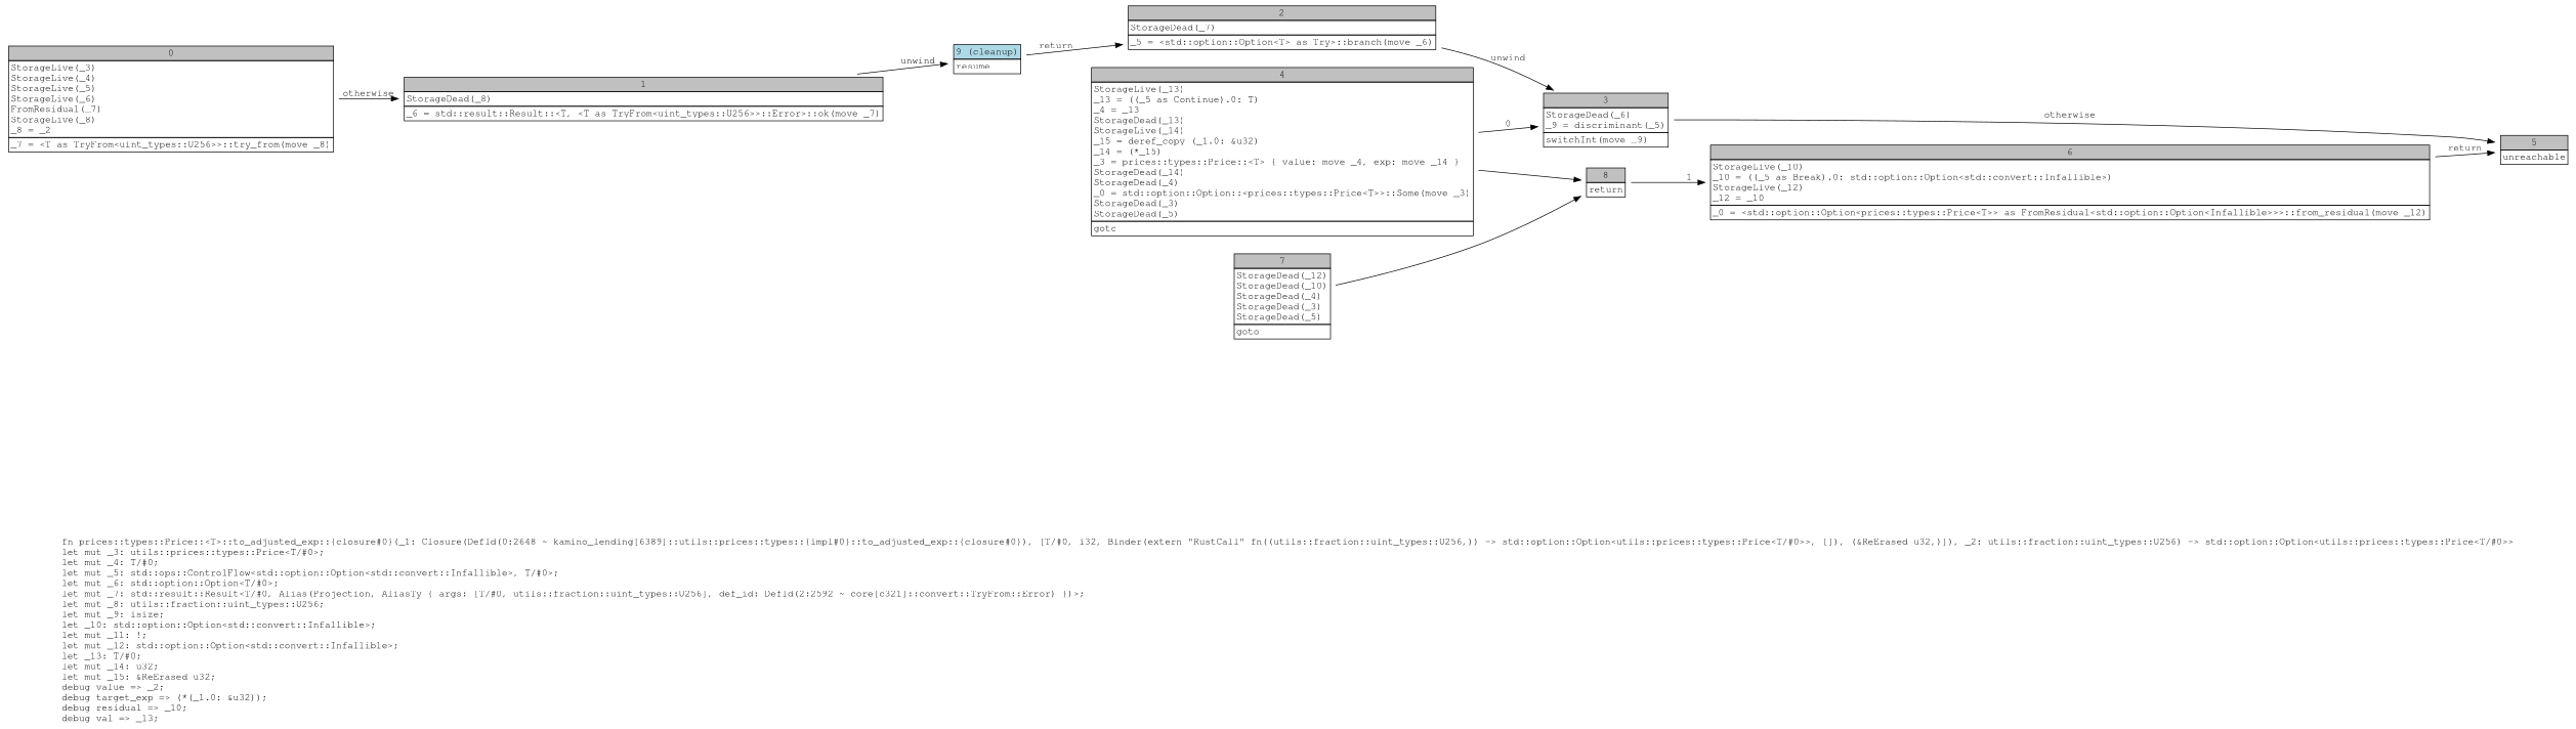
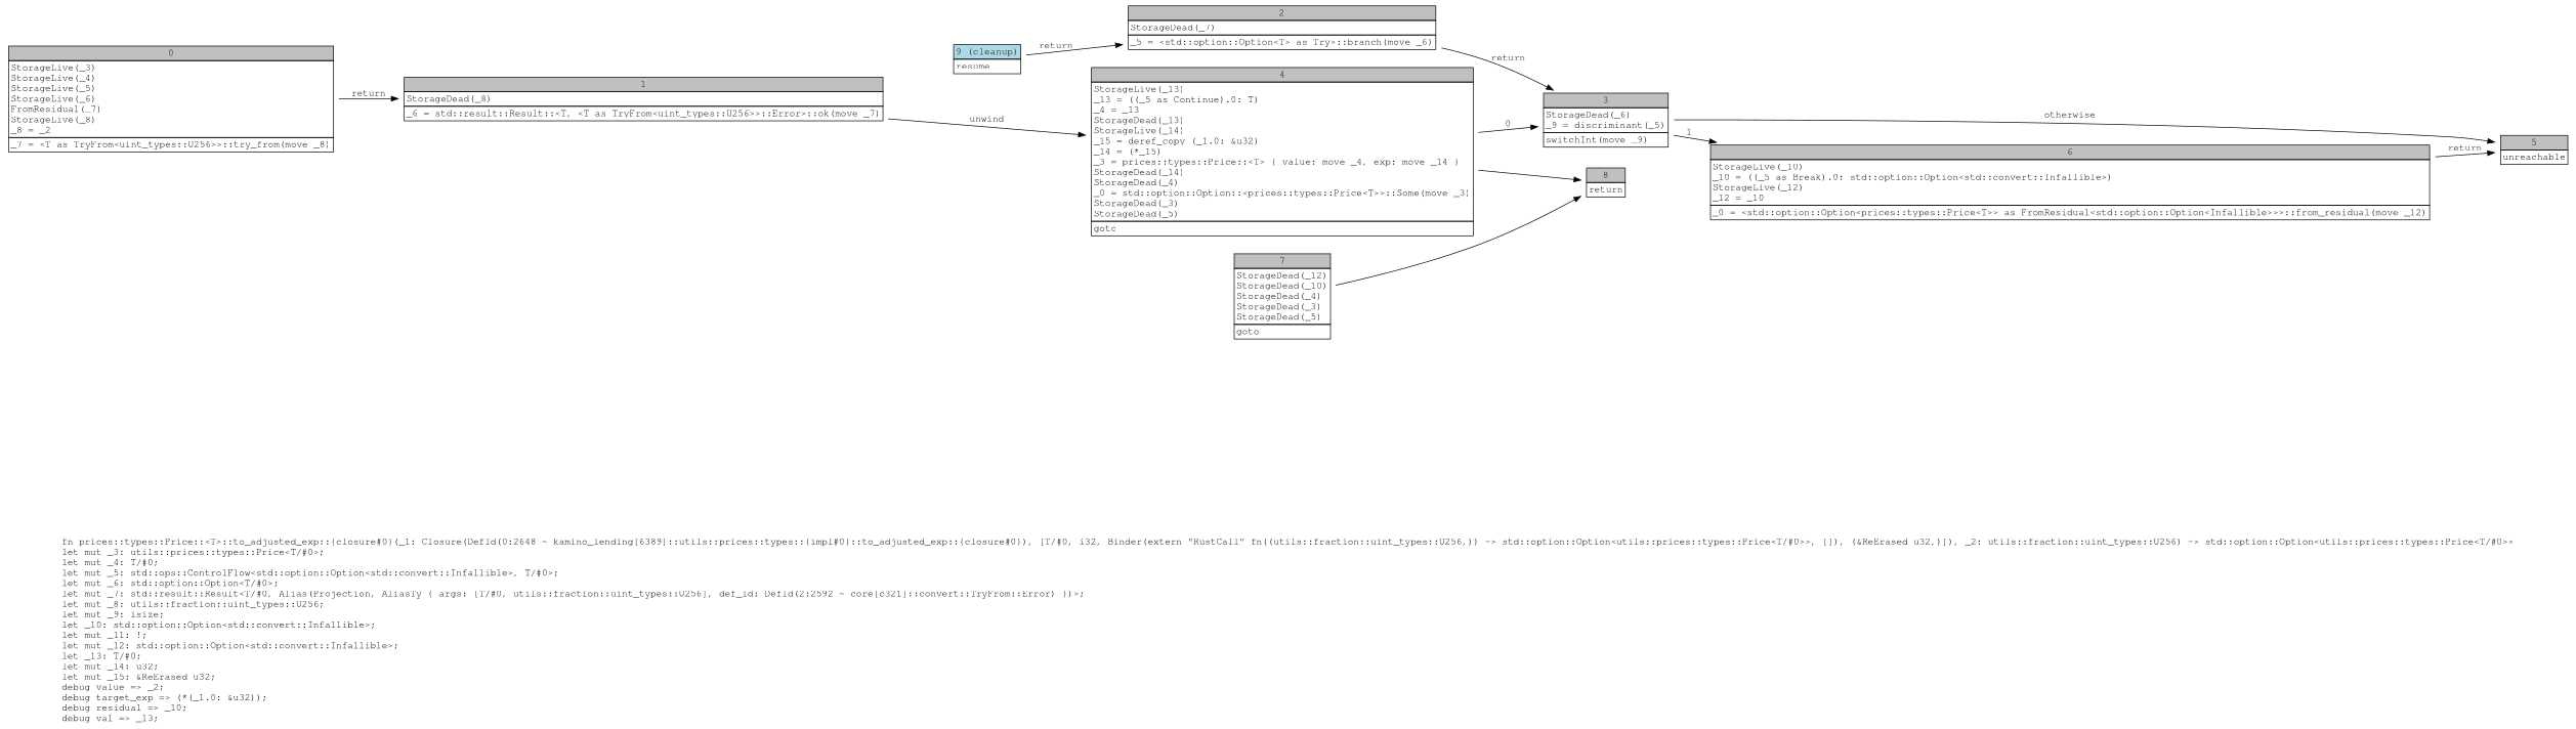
  digraph {
    fontname="Courier, monospace"
    label=<fn prices::types::Price::&lt;T&gt;::to_adjusted_exp::{closure#0}(_1: Closure(DefId(0:2648 ~ kamino_lending[6389]::utils::prices::types::{impl#0}::to_adjusted_exp::{closure#0}), [T/#0, i32, Binder(extern &quot;RustCall&quot; fn((utils::fraction::uint_types::U256,)) -&gt; std::option::Option&lt;utils::prices::types::Price&lt;T/#0&gt;&gt;, []), (&amp;ReErased u32,)]), _2: utils::fraction::uint_types::U256) -&gt; std::option::Option&lt;utils::prices::types::Price&lt;T/#0&gt;&gt;<br align="left"/>let mut _3: utils::prices::types::Price&lt;T/#0&gt;;<br align="left"/>let mut _4: T/#0;<br align="left"/>let mut _5: std::ops::ControlFlow&lt;std::option::Option&lt;std::convert::Infallible&gt;, T/#0&gt;;<br align="left"/>let mut _6: std::option::Option&lt;T/#0&gt;;<br align="left"/>let mut _7: std::result::Result&lt;T/#0, Alias(Projection, AliasTy { args: [T/#0, utils::fraction::uint_types::U256], def_id: DefId(2:2592 ~ core[c321]::convert::TryFrom::Error) })&gt;;<br align="left"/>let mut _8: utils::fraction::uint_types::U256;<br align="left"/>let mut _9: isize;<br align="left"/>let _10: std::option::Option&lt;std::convert::Infallible&gt;;<br align="left"/>let mut _11: !;<br align="left"/>let mut _12: std::option::Option&lt;std::convert::Infallible&gt;;<br align="left"/>let _13: T/#0;<br align="left"/>let mut _14: u32;<br align="left"/>let mut _15: &amp;ReErased u32;<br align="left"/>debug value =&gt; _2;<br align="left"/>debug target_exp =&gt; (*(_1.0: &amp;u32));<br align="left"/>debug residual =&gt; _10;<br align="left"/>debug val =&gt; _13;<br align="left"/>>
    rankdir=LR
    node [fontname="Courier, monospace" shape=none]
    edge [fontname="Courier, monospace"]
    n1 [label=<<table border="0" cellborder="1" cellspacing="0"><tr><td bgcolor="gray" align="center" colspan="1">0</td></tr><tr><td align="left" balign="left">StorageLive(_3)<br/>StorageLive(_4)<br/>StorageLive(_5)<br/>StorageLive(_6)<br/>FromResidual(_7)<br/>StorageLive(_8)<br/>_8 = _2<br/></td></tr><tr><td align="left">_7 = &lt;T as TryFrom&lt;uint_types::U256&gt;&gt;::try_from(move _8)</td></tr></table>>]
    n2 [label=<<table border="0" cellborder="1" cellspacing="0"><tr><td bgcolor="gray" align="center" colspan="1">1</td></tr><tr><td align="left" balign="left">StorageDead(_8)<br/></td></tr><tr><td align="left">_6 = std::result::Result::&lt;T, &lt;T as TryFrom&lt;uint_types::U256&gt;&gt;::Error&gt;::ok(move _7)</td></tr></table>>]
    n3 [label=<<table border="0" cellborder="1" cellspacing="0"><tr><td bgcolor="lightblue" align="center" colspan="1">9 (cleanup)</td></tr><tr><td align="left">resume</td></tr></table>>]
    n4 [label=<<table border="0" cellborder="1" cellspacing="0"><tr><td bgcolor="gray" align="center" colspan="1">2</td></tr><tr><td align="left" balign="left">StorageDead(_7)<br/></td></tr><tr><td align="left">_5 = &lt;std::option::Option&lt;T&gt; as Try&gt;::branch(move _6)</td></tr></table>>]
    n5 [label=<<table border="0" cellborder="1" cellspacing="0"><tr><td bgcolor="gray" align="center" colspan="1">3</td></tr><tr><td align="left" balign="left">StorageDead(_6)<br/>_9 = discriminant(_5)<br/></td></tr><tr><td align="left">switchInt(move _9)</td></tr></table>>]
    n6 [label=<<table border="0" cellborder="1" cellspacing="0"><tr><td bgcolor="gray" align="center" colspan="1">5</td></tr><tr><td align="left">unreachable</td></tr></table>>]
    n7 [label=<<table border="0" cellborder="1" cellspacing="0"><tr><td bgcolor="gray" align="center" colspan="1">6</td></tr><tr><td align="left" balign="left">StorageLive(_10)<br/>_10 = ((_5 as Break).0: std::option::Option&lt;std::convert::Infallible&gt;)<br/>StorageLive(_12)<br/>_12 = _10<br/></td></tr><tr><td align="left">_0 = &lt;std::option::Option&lt;prices::types::Price&lt;T&gt;&gt; as FromResidual&lt;std::option::Option&lt;Infallible&gt;&gt;&gt;::from_residual(move _12)</td></tr></table>>]
    n8 [label=<<table border="0" cellborder="1" cellspacing="0"><tr><td bgcolor="gray" align="center" colspan="1">4</td></tr><tr><td align="left" balign="left">StorageLive(_13)<br/>_13 = ((_5 as Continue).0: T)<br/>_4 = _13<br/>StorageDead(_13)<br/>StorageLive(_14)<br/>_15 = deref_copy (_1.0: &amp;u32)<br/>_14 = (*_15)<br/>_3 = prices::types::Price::&lt;T&gt; { value: move _4, exp: move _14 }<br/>StorageDead(_14)<br/>StorageDead(_4)<br/>_0 = std::option::Option::&lt;prices::types::Price&lt;T&gt;&gt;::Some(move _3)<br/>StorageDead(_3)<br/>StorageDead(_5)<br/></td></tr><tr><td align="left">goto</td></tr></table>>]
    n9 [label=<<table border="0" cellborder="1" cellspacing="0"><tr><td bgcolor="gray" align="center" colspan="1">8</td></tr><tr><td align="left">return</td></tr></table>>]
    n10 [label=<<table border="0" cellborder="1" cellspacing="0"><tr><td bgcolor="gray" align="center" colspan="1">7</td></tr><tr><td align="left" balign="left">StorageDead(_12)<br/>StorageDead(_10)<br/>StorageDead(_4)<br/>StorageDead(_3)<br/>StorageDead(_5)<br/></td></tr><tr><td align="left">goto</td></tr></table>>]
-   n1 -> n2 [label=otherwise]
-   n2 -> n3 [label=unwind]
+   n1 -> n2 [label=return]
+   n2 -> n8 [label=unwind]
    n3 -> n4 [label=return]
-   n4 -> n5 [label=unwind]
+   n4 -> n5 [label=return]
    n5 -> n6 [label=otherwise]
-   n9 -> n7 [label=1]
+   n5 -> n7 [label=1]
    n7 -> n6 [label=return]
    n8 -> n5 [label=0]
    n8 -> n9
    n10 -> n9
  }
